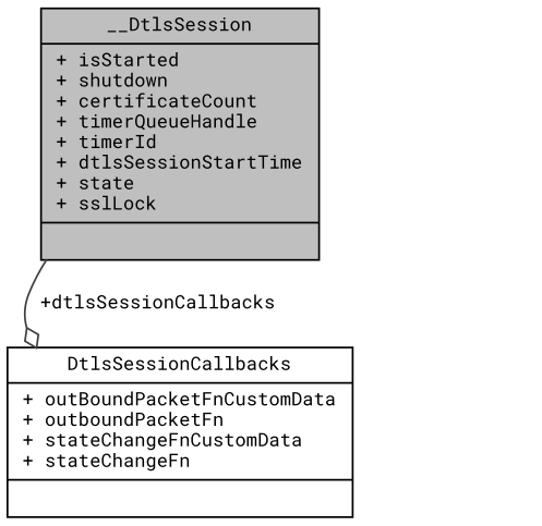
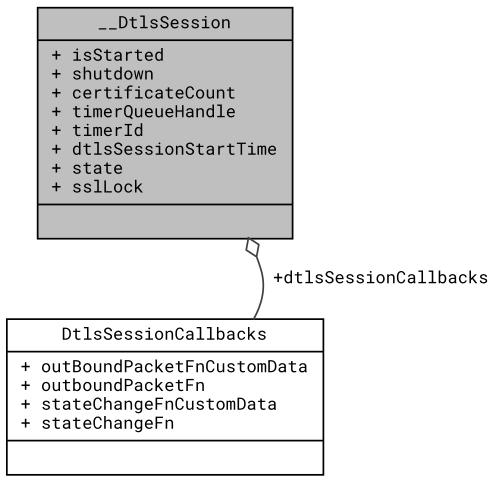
  digraph {
    fontname="Roboto Mono"
    node [color=black fontname="Roboto Mono" fontsize=10 shape=record style=filled]
    n1 [fillcolor=grey75 fontcolor=black height=0.2 label="{__DtlsSession\n|+ isStarted\l+ shutdown\l+ certificateCount\l+ timerQueueHandle\l+ timerId\l+ dtlsSessionStartTime\l+ state\l+ sslLock\l|}" width=0.4]
    n2 [fillcolor=white height=0.2 label="{DtlsSessionCallbacks\n|+ outBoundPacketFnCustomData\l+ outboundPacketFn\l+ stateChangeFnCustomData\l+ stateChangeFn\l|}" width=0.4]
-   n1 -> n2 [arrowhead=odiamond color=grey25 fontname="Roboto Mono" fontsize=10 label=" +dtlsSessionCallbacks" labelfontname=Helvetica labelfontsize=10 style=solid]
+   n2 -> n1 [arrowhead=odiamond color=grey25 fontname="Roboto Mono" fontsize=10 label=" +dtlsSessionCallbacks" labelfontname=Helvetica labelfontsize=10 style=solid]
  }
